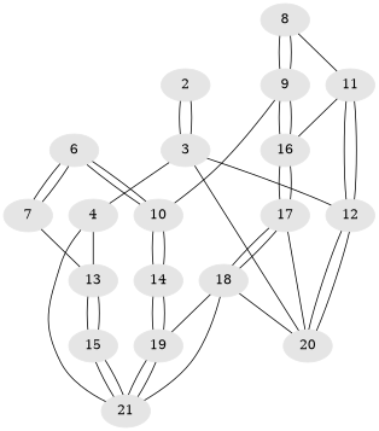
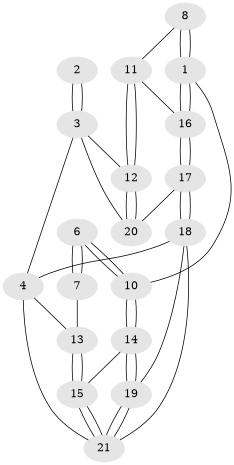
  graph {
    node [color=gray90 style=filled]
    2
    3
    6
    7
    10
    4
    12
    20
    8
-   9
+   9 [label=1]
    11
    13
    21
    15
    14
    16
    17
    19
    18
    2 -- 3
    2 -- 3
    3 -- 4
    3 -- 12
    3 -- 20
    6 -- 7
    6 -- 7
    6 -- 10
    6 -- 10
    7 -- 13
    10 -- 14
    10 -- 14
    4 -- 13
    4 -- 21
    12 -- 20
    12 -- 20
    8 -- 9
    8 -- 9
    8 -- 11
    9 -- 10
    9 -- 16
    9 -- 16
    11 -- 12
    11 -- 12
    11 -- 16
    13 -- 15
    13 -- 15
    15 -- 21
    15 -- 21
+   14 -- 15
    14 -- 19
    14 -- 19
    16 -- 17
    16 -- 17
    17 -- 20
    17 -- 18
    17 -- 18
    19 -- 21
    19 -- 21
-   18 -- 20
+   18 -- 4
    18 -- 21
    18 -- 19
  }
